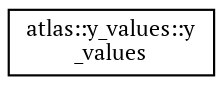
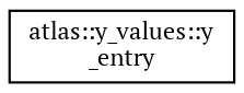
  digraph {
    rankdir=LR
    fontname="PT Serif"
-   n1 [color=black fillcolor=white fontname="PT Serif" fontsize=10 height=0.2 label="atlas::y_values::y\l_values" shape=record style=filled width=0.4]
+   n1 [color=black fillcolor=white fontname="PT Serif" fontsize=10 height=0.2 label="atlas::y_values::y\l_entry" shape=record style=filled width=0.4]
  }
